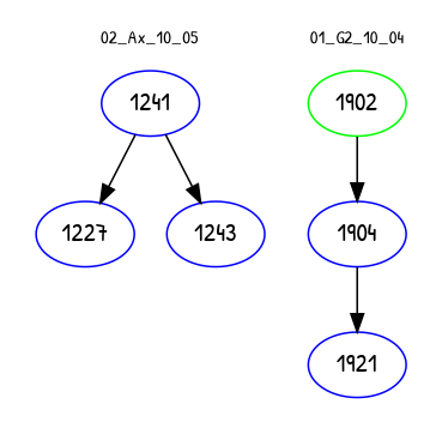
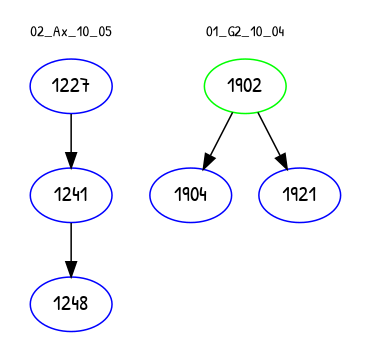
  digraph {
    fontname="Patrick Hand"
    node [color=blue fontname="Patrick Hand"]
    edge [color=black fontname="Patrick Hand"]
    n1 [label=1227]
    n2 [label=1241]
-   n3 [label=1243]
+   n3 [label=1248]
    n4 [color=green label=1902]
    n5 [label=1904]
    n6 [label=1921]
    subgraph cluster_1 {
      color=white
      fontsize=10
      label="02_Ax_10_05"
      n1
      n2
      n3
    }
    subgraph cluster_2 {
      color=white
      fontsize=10
      label="01_G2_10_04"
      n4
      n5
      n6
    }
-   n2 -> n1
+   n1 -> n2
    n2 -> n3
    n4 -> n5
-   n5 -> n6
+   n4 -> n6
  }
